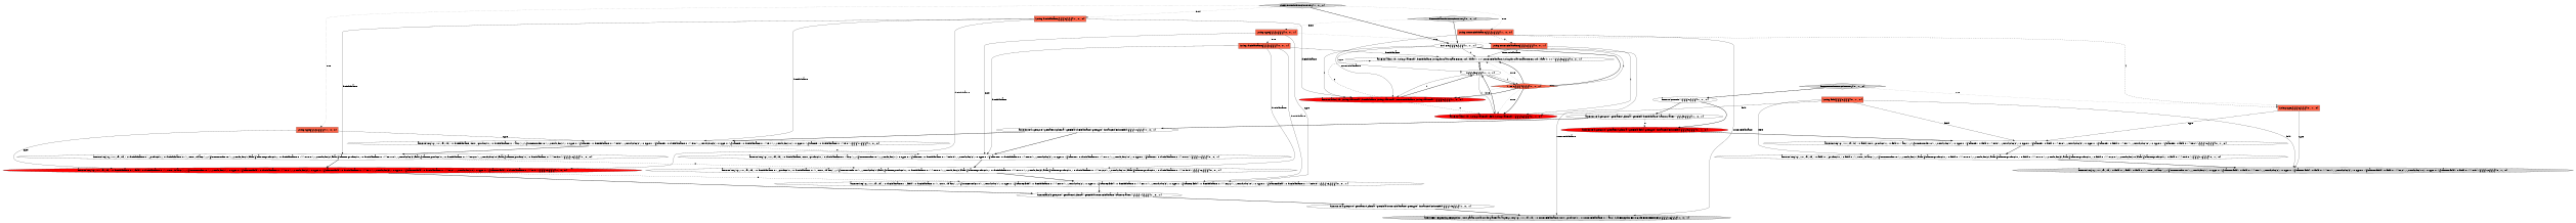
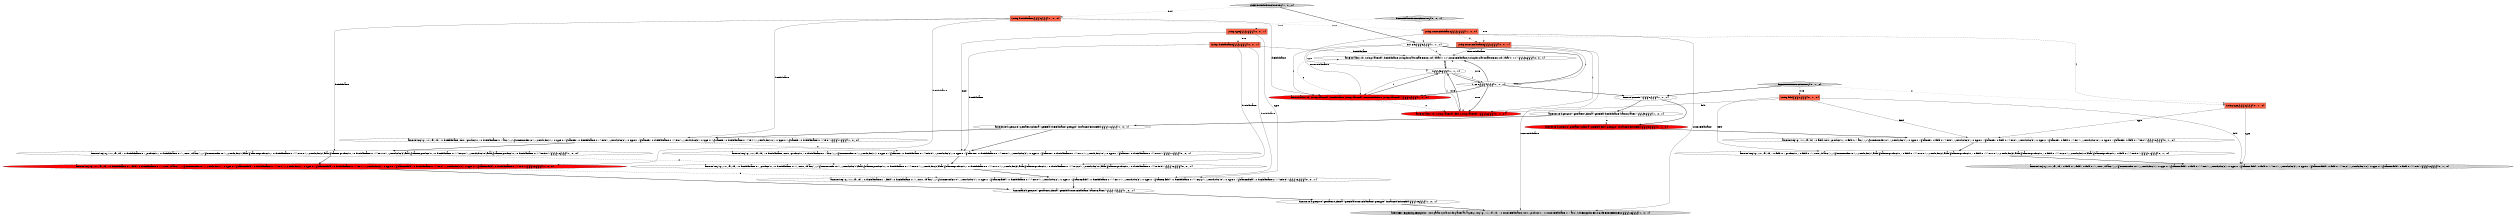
  digraph {
    node [fillcolor=white shape=ellipse style=filled]
    edge [style=solid]
    n1 [label="assertQ(req(\"q\",\"*:*\",\"fl\",\"id, \" + dvFieldName + \", field(\" + dvFieldName + \")\",\"sort\",\"id asc\"),\"//*(@numFound='10'(\",\"//result/doc(1(/\" + type + \"(@name='field(\" + dvFieldName + \")'((.='0.0'(\",\"//result/doc(2(/\" + type + \"(@name='field(\" + dvFieldName + \")'((.='1.1'(\",\"//result/doc(3(/\" + type + \"(@name='field(\" + dvFieldName + \")'((.='2.2'(\",\"//result/doc(10(/\" + type + \"(@name='field(\" + dvFieldName + \")'((.='9.9'(\")@@@13@@@['0', '0', '1']"]
    n2 [label="assertFalse(h.getCore().getLatestSchema().getField(nonDvFieldName).hasDocValues())@@@14@@@['1', '0', '1']"]
    n3 [label="assertTrue(h.getCore().getLatestSchema().getField(nonDvFieldName).getType() instanceof PointField)@@@15@@@['1', '0', '1']"]
    n4 [fillcolor=lightgray label="doTestFloatPointFunctionQuery['0', '0', '1']" shape=diamond]
    n5 [fillcolor=tomato label="String type@@@2@@@['0', '0', '1']" shape=box]
    n6 [fillcolor=tomato label="String nonDvFieldName@@@2@@@['0', '0', '1']" shape=box]
    n7 [label="int i = 9@@@3@@@['1', '1', '1']"]
    n8 [fillcolor=tomato label="String dvFieldName@@@2@@@['0', '0', '1']" shape=box]
    n9 [label="assertQ(req(\"q\",\"*:*\",\"fl\",\"id, \" + dvFieldName,\"sort\",\"product(-1,\" + dvFieldName + \") asc\"),\"//*(@numFound='10'(\",\"//result/doc(1(/\" + type + \"(@name='\" + dvFieldName + \"'((.='9.9'(\",\"//result/doc(2(/\" + type + \"(@name='\" + dvFieldName + \"'((.='8.8'(\",\"//result/doc(3(/\" + type + \"(@name='\" + dvFieldName + \"'((.='7.7'(\",\"//result/doc(10(/\" + type + \"(@name='\" + dvFieldName + \"'((.='0.0'(\")@@@11@@@['0', '0', '1']"]
    n10 [fillcolor=lightgray label="assertQEx(\"Expecting Exception\",\"sort param could not be parsed as a query\",req(\"q\",\"*:*\",\"fl\",\"id, \" + nonDvFieldName,\"sort\",\"product(-1,\" + nonDvFieldName + \") asc\"),SolrException.ErrorCode.BAD_REQUEST)@@@16@@@['1', '0', '1']"]
    n11 [label="assertU(adoc(\"id\",String.valueOf(i),dvFieldName,String.format(Locale.ROOT,\"%f\",(float)i * 1.1),nonDvFieldName,String.format(Locale.ROOT,\"%f\",(float)i * 1.1)))@@@6@@@['0', '0', '1']"]
    n12 [fillcolor=red label="assertU(adoc(\"id\",String.valueOf(i),dvFieldName,String.valueOf(i),nonDvFieldName,String.valueOf(i)))@@@6@@@['1', '0', '0']"]
    n13 [fillcolor=red label="assertU(adoc(\"id\",String.valueOf(i),field,String.valueOf(i)))@@@6@@@['0', '1', '0']"]
-   n14 [fillcolor=tomato label="i >= 0@@@4@@@['1', '1', '1']" shape=diamond]
+   n14 [label="i >= 0@@@4@@@['1', '1', '1']" shape=diamond]
    n15 [label="i--@@@5@@@['1', '1', '1']"]
    n16 [label="assertQ(req(\"q\",\"*:*\",\"fl\",\"id, \" + dvFieldName + \", product(-1,\" + dvFieldName + \")\",\"sort\",\"id asc\"),\"//*(@numFound='10'(\",\"//result/doc(1(/float(@name='product(-1,\" + dvFieldName + \")'((.='-0.0'(\",\"//result/doc(2(/float(@name='product(-1,\" + dvFieldName + \")'((.='-1.1'(\",\"//result/doc(3(/float(@name='product(-1,\" + dvFieldName + \")'((.='-2.2'(\",\"//result/doc(10(/float(@name='product(-1,\" + dvFieldName + \")'((.='-9.9'(\")@@@12@@@['0', '0', '1']"]
    n17 [fillcolor=lightgray label="assertQ(req(\"q\",\"*:*\",\"fl\",\"id, \" + field + \", field(\" + field + \")\",\"sort\",\"id asc\"),\"//*(@numFound='10'(\",\"//result/doc(1(/\" + type + \"(@name='field(\" + field + \")'((.='0'(\",\"//result/doc(2(/\" + type + \"(@name='field(\" + field + \")'((.='1'(\",\"//result/doc(3(/\" + type + \"(@name='field(\" + field + \")'((.='2'(\",\"//result/doc(10(/\" + type + \"(@name='field(\" + field + \")'((.='9'(\")@@@12@@@['0', '1', '0']"]
    n18 [fillcolor=tomato label="String type@@@2@@@['0', '1', '0']" shape=box]
    n19 [label="assertQ(req(\"q\",\"*:*\",\"fl\",\"id, \" + field,\"sort\",\"product(-1,\" + field + \") asc\"),\"//*(@numFound='10'(\",\"//result/doc(1(/\" + type + \"(@name='\" + field + \"'((.='9'(\",\"//result/doc(2(/\" + type + \"(@name='\" + field + \"'((.='8'(\",\"//result/doc(3(/\" + type + \"(@name='\" + field + \"'((.='7'(\",\"//result/doc(10(/\" + type + \"(@name='\" + field + \"'((.='0'(\")@@@10@@@['0', '1', '0']"]
    n20 [label="assertQ(req(\"q\",\"*:*\",\"fl\",\"id, \" + field + \", product(-1,\" + field + \")\",\"sort\",\"id asc\"),\"//*(@numFound='10'(\",\"//result/doc(1(/float(@name='product(-1,\" + field + \")'((.='-0.0'(\",\"//result/doc(2(/float(@name='product(-1,\" + field + \")'((.='-1.0'(\",\"//result/doc(3(/float(@name='product(-1,\" + field + \")'((.='-2.0'(\",\"//result/doc(10(/float(@name='product(-1,\" + field + \")'((.='-9.0'(\")@@@11@@@['0', '1', '0']"]
    n21 [fillcolor=tomato label="String nonDvFieldName@@@2@@@['1', '0', '0']" shape=box]
    n22 [fillcolor=tomato label="String field@@@2@@@['0', '1', '0']" shape=box]
    n23 [label="assertU(commit())@@@8@@@['1', '1', '1']"]
    n24 [fillcolor=red label="assertTrue(h.getCore().getLatestSchema().getField(field).getType() instanceof PointField)@@@9@@@['0', '1', '0']"]
    n25 [label="assertTrue(h.getCore().getLatestSchema().getField(dvFieldName).hasDocValues())@@@9@@@['1', '0', '1']"]
    n26 [fillcolor=lightgray label="doTestIntPointFunctionQuery['1', '0', '0']" shape=diamond]
-   n27 [fillcolor=tomato label="String type@@@2@@@['1', '0', '0']" shape=box]
    n28 [fillcolor=tomato label="String dvFieldName@@@2@@@['1', '0', '0']" shape=box]
    n29 [fillcolor=red label="assertQ(req(\"q\",\"*:*\",\"fl\",\"id, \" + dvFieldName + \", field(\" + dvFieldName + \")\",\"sort\",\"id asc\"),\"//*(@numFound='10'(\",\"//result/doc(1(/\" + type + \"(@name='field(\" + dvFieldName + \")'((.='0'(\",\"//result/doc(2(/\" + type + \"(@name='field(\" + dvFieldName + \")'((.='1'(\",\"//result/doc(3(/\" + type + \"(@name='field(\" + dvFieldName + \")'((.='2'(\",\"//result/doc(10(/\" + type + \"(@name='field(\" + dvFieldName + \")'((.='9'(\")@@@13@@@['1', '0', '0']"]
    n30 [label="assertQ(req(\"q\",\"*:*\",\"fl\",\"id, \" + dvFieldName,\"sort\",\"product(-1,\" + dvFieldName + \") asc\"),\"//*(@numFound='10'(\",\"//result/doc(1(/\" + type + \"(@name='\" + dvFieldName + \"'((.='9'(\",\"//result/doc(2(/\" + type + \"(@name='\" + dvFieldName + \"'((.='8'(\",\"//result/doc(3(/\" + type + \"(@name='\" + dvFieldName + \"'((.='7'(\",\"//result/doc(10(/\" + type + \"(@name='\" + dvFieldName + \"'((.='0'(\")@@@11@@@['1', '0', '0']"]
    n31 [label="assertQ(req(\"q\",\"*:*\",\"fl\",\"id, \" + dvFieldName + \", product(-1,\" + dvFieldName + \")\",\"sort\",\"id asc\"),\"//*(@numFound='10'(\",\"//result/doc(1(/float(@name='product(-1,\" + dvFieldName + \")'((.='-0.0'(\",\"//result/doc(2(/float(@name='product(-1,\" + dvFieldName + \")'((.='-1.0'(\",\"//result/doc(3(/float(@name='product(-1,\" + dvFieldName + \")'((.='-2.0'(\",\"//result/doc(10(/float(@name='product(-1,\" + dvFieldName + \")'((.='-9.0'(\")@@@12@@@['1', '0', '0']"]
    n32 [label="assertTrue(h.getCore().getLatestSchema().getField(dvFieldName).getType() instanceof PointField)@@@10@@@['1', '0', '1']"]
    n33 [fillcolor=lightgray label="doTestIntPointFunctionQuery['0', '1', '0']" shape=diamond]
    n1 -> n2 [style=bold]
    n2 -> n3 [style=bold]
    n3 -> n10 [style=bold]
-   n4 -> n5 [label=field style=dotted]
-   n5 -> n6 [label=true style=dotted]
-   n4 -> n7 [style=bold]
+   n4 -> n5 [label=true style=dotted]
+   n4 -> n6 [label=true style=dotted]
+   n4 -> n7 [style=dotted]
    n5 -> n1 [label=type]
    n5 -> n8 [label=true style=dotted]
    n5 -> n9 [label=type]
    n6 -> n10 [label=nonDvFieldName]
    n6 -> n11 [label=nonDvFieldName]
    n7 -> n11 [label=i]
    n7 -> n12 [label=i]
    n7 -> n13 [label=i]
    n7 -> n14 [style=bold]
    n7 -> n14 [label=i]
    n7 -> n15 [label=type]
    n8 -> n1 [label=dvFieldName]
    n8 -> n9 [label=dvFieldName]
    n8 -> n11 [label=dvFieldName]
    n8 -> n16 [label=dvFieldName]
    n9 -> n16 [style=bold]
    n11 -> n15 [style=bold]
    n12 -> n11 [label=0 style=dashed]
    n12 -> n13 [label=0 style=dashed]
    n12 -> n15 [style=bold]
    n13 -> n15 [style=bold]
    n14 -> n11 [label=true style=dotted]
    n14 -> n11 [style=bold]
    n14 -> n12 [label=true style=dotted]
    n14 -> n12 [style=bold]
    n14 -> n13 [style=bold]
    n14 -> n13 [label=true style=dotted]
+   n14 -> n23 [style=bold]
    n15 -> n11 [label=i]
    n15 -> n12 [label=i]
    n15 -> n13 [label=i]
    n15 -> n14 [style=bold]
    n15 -> n14 [label=i]
    n16 -> n1 [style=bold]
    n18 -> n17 [label=type]
    n18 -> n19 [label=type]
    n19 -> n20 [style=bold]
    n20 -> n17 [style=bold]
    n21 -> n6 [label=0 style=dashed]
    n21 -> n10 [label=nonDvFieldName]
    n21 -> n12 [label=nonDvFieldName]
    n21 -> n18 [label=4 style=dashed]
    n22 -> n13 [label=field]
    n22 -> n17 [label=field]
    n22 -> n19 [label=field]
    n22 -> n20 [label=field]
    n23 -> n24 [style=bold]
    n23 -> n25 [style=bold]
    n24 -> n19 [style=bold]
    n25 -> n24 [label=0 style=dashed]
    n25 -> n32 [style=bold]
    n26 -> n7 [style=bold]
-   n26 -> n21 [label=true style=dotted]
-   n26 -> n27 [label=true style=dotted]
+   n28 -> n21 [label=true style=dotted]
    n26 -> n28 [label=field style=dotted]
-   n27 -> n29 [label=type]
-   n27 -> n30 [label=type]
    n28 -> n12 [label=dvFieldName]
    n28 -> n29 [label=dvFieldName]
    n28 -> n30 [label=dvFieldName]
    n28 -> n31 [label=dvFieldName]
    n29 -> n1 [label=0 style=dashed]
    n29 -> n2 [style=bold]
    n30 -> n9 [label=0 style=dashed]
    n30 -> n31 [style=bold]
    n31 -> n16 [label=0 style=dashed]
    n31 -> n29 [style=bold]
    n32 -> n9 [style=bold]
    n32 -> n30 [style=bold]
-   n33 -> n18 [label=true style=dotted]
+   n33 -> n18 [label=0 style=dotted]
+   n33 -> n22 [label=true style=dotted]
    n33 -> n23 [style=bold]
  }
